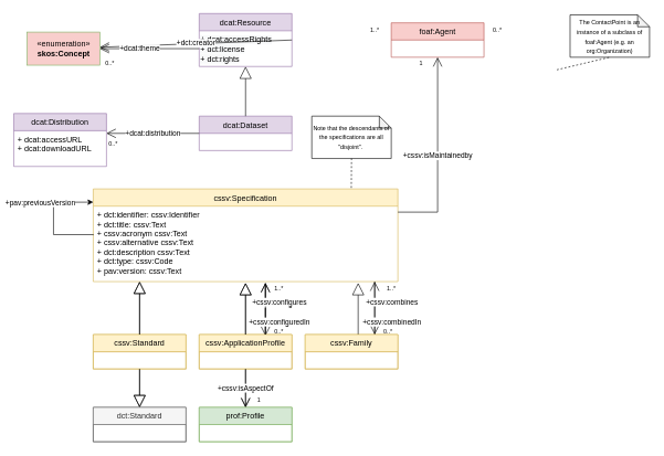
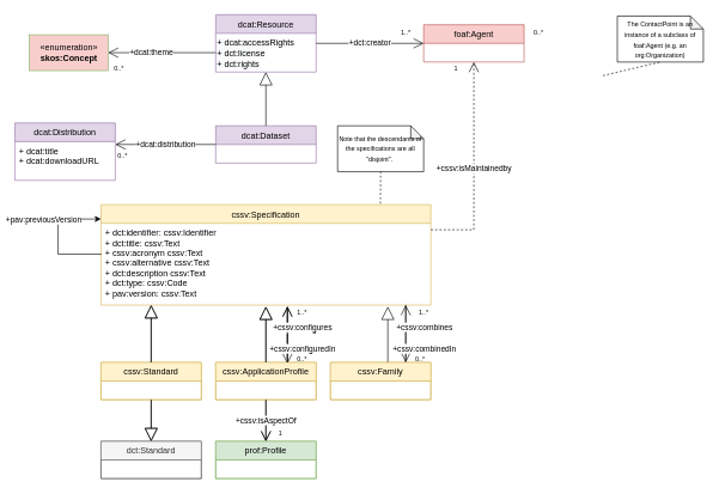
  <mxCell id="0" />
  <mxCell id="1" parent="0" />
  <mxCell id="2" value="" style="endArrow=open;endFill=1;endSize=12;html=1;rounded=0;entryX=0.75;entryY=0;entryDx=0;entryDy=0;" parent="1" edge="1"><mxGeometry width="160" relative="1" as="geometry"><mxPoint x="400" y="427" as="sourcePoint" /><mxPoint x="400" y="507" as="targetPoint" /></mxGeometry></mxCell>
  <mxCell id="3" value="dcat:Resource" style="swimlane;fontStyle=0;childLayout=stackLayout;horizontal=1;startSize=26;fillColor=#e1d5e7;horizontalStack=0;resizeParent=1;resizeParentMax=0;resizeLast=0;collapsible=1;marginBottom=0;strokeColor=#9673a6;" parent="1" vertex="1"><mxGeometry x="300" y="20" width="140" height="80" as="geometry" /></mxCell>
  <mxCell id="4" value="&lt;span style=&quot;color: rgb(0 , 0 , 0) ; font-family: &amp;quot;helvetica&amp;quot; ; font-size: 12px ; font-style: normal ; font-weight: 400 ; letter-spacing: normal ; text-align: left ; text-indent: 0px ; text-transform: none ; word-spacing: 0px ; background-color: rgb(248 , 249 , 250) ; display: inline ; float: none&quot;&gt;+ dcat:accessRights&lt;br&gt;+ dct:license&lt;br&gt;+ dct:rights&lt;br&gt;&lt;/span&gt;" style="text;whiteSpace=wrap;html=1;" parent="3" vertex="1"><mxGeometry y="26" width="140" height="54" as="geometry" /></mxCell>
  <mxCell id="5" value="cssv:Specification" style="swimlane;fontStyle=0;childLayout=stackLayout;horizontal=1;startSize=26;fillColor=#fff2cc;horizontalStack=0;resizeParent=1;resizeParentMax=0;resizeLast=0;collapsible=1;marginBottom=0;strokeColor=#d6b656;" parent="1" vertex="1"><mxGeometry x="140" y="285" width="460" height="140" as="geometry" /></mxCell>
  <mxCell id="6" value="+ dct:identifier: cssv:Identifier&#10;+ dct:title: cssv:Text&#10;+ cssv:acronym cssv:Text&#10;+ cssv:alternative cssv:Text&#10;+ dct:description cssv:Text&#10;+ dct:type: cssv:Code&#10;+ pav:version: cssv:Text " style="text;strokeColor=none;fillColor=none;align=left;verticalAlign=top;spacingLeft=4;spacingRight=4;overflow=hidden;rotatable=0;points=[[0,0.5],[1,0.5]];portConstraint=eastwest;" parent="5" vertex="1"><mxGeometry y="26" width="460" height="114" as="geometry" /></mxCell>
  <mxCell id="7" style="edgeStyle=orthogonalEdgeStyle;rounded=0;orthogonalLoop=1;jettySize=auto;html=1;exitX=0;exitY=0.386;exitDx=0;exitDy=0;exitPerimeter=0;" edge="1" parent="5" source="6"><mxGeometry relative="1" as="geometry"><Array as="points"><mxPoint y="69" /><mxPoint x="-60" y="69" /><mxPoint x="-60" y="20" /><mxPoint x="-10" y="20" /><mxPoint x="-10" y="20" /></Array><mxPoint x="-20" y="69" as="sourcePoint" /><mxPoint y="20" as="targetPoint" /></mxGeometry></mxCell>
  <mxCell id="8" value="+pav:previousVersion" style="edgeLabel;html=1;align=center;verticalAlign=middle;resizable=0;points=[];" vertex="1" connectable="0" parent="7"><mxGeometry x="0.662" y="-1" relative="1" as="geometry"><mxPoint x="-51" y="-1" as="offset" /></mxGeometry></mxCell>
  <mxCell id="9" value="dcat:Dataset" style="swimlane;fontStyle=0;childLayout=stackLayout;horizontal=1;startSize=26;fillColor=#e1d5e7;horizontalStack=0;resizeParent=1;resizeParentMax=0;resizeLast=0;collapsible=1;marginBottom=0;strokeColor=#9673a6;" parent="1" vertex="1"><mxGeometry x="300" y="175" width="140" height="52" as="geometry" /></mxCell>
  <mxCell id="10" value="" style="endArrow=block;endSize=16;endFill=0;html=1;rounded=0;exitX=0.5;exitY=0;exitDx=0;exitDy=0;" parent="1" source="9" target="3" edge="1"><mxGeometry width="160" relative="1" as="geometry"><mxPoint x="380" y="295" as="sourcePoint" /><mxPoint x="380" y="237" as="targetPoint" /></mxGeometry></mxCell>
  <mxCell id="11" value="cssv:Standard" style="swimlane;fontStyle=0;childLayout=stackLayout;horizontal=1;startSize=26;fillColor=#fff2cc;horizontalStack=0;resizeParent=1;resizeParentMax=0;resizeLast=0;collapsible=1;marginBottom=0;strokeColor=#d6b656;" parent="1" vertex="1"><mxGeometry x="140" y="505" width="140" height="52" as="geometry" /></mxCell>
  <mxCell id="12" value="cssv:ApplicationProfile" style="swimlane;fontStyle=0;childLayout=stackLayout;horizontal=1;startSize=26;fillColor=#fff2cc;horizontalStack=0;resizeParent=1;resizeParentMax=0;resizeLast=0;collapsible=1;marginBottom=0;strokeColor=#d6b656;" parent="1" vertex="1"><mxGeometry x="300" y="505" width="140" height="52" as="geometry" /></mxCell>
  <mxCell id="13" value="cssv:Family" style="swimlane;fontStyle=0;childLayout=stackLayout;horizontal=1;startSize=26;fillColor=#fff2cc;horizontalStack=0;resizeParent=1;resizeParentMax=0;resizeLast=0;collapsible=1;marginBottom=0;strokeColor=#d6b656;" parent="1" vertex="1"><mxGeometry x="460" y="505" width="140" height="52" as="geometry" /></mxCell>
  <mxCell id="14" value="" style="endArrow=block;endSize=16;endFill=0;html=1;rounded=0;exitX=0.5;exitY=0;exitDx=0;exitDy=0;" parent="1" source="11" edge="1"><mxGeometry width="160" relative="1" as="geometry"><mxPoint x="209.5" y="485" as="sourcePoint" /><mxPoint x="210" y="425" as="targetPoint" /></mxGeometry></mxCell>
  <mxCell id="15" value="" style="endArrow=block;endSize=16;endFill=0;html=1;rounded=0;entryX=0.5;entryY=1;entryDx=0;entryDy=0;" parent="1" source="12" edge="1"><mxGeometry width="160" relative="1" as="geometry"><mxPoint x="380" y="507" as="sourcePoint" /><mxPoint x="370" y="427" as="targetPoint" /></mxGeometry></mxCell>
  <mxCell id="16" value="" style="endArrow=block;endSize=16;endFill=0;html=1;rounded=0;entryX=0.5;entryY=1;entryDx=0;entryDy=0;" parent="1" edge="1"><mxGeometry width="160" relative="1" as="geometry"><mxPoint x="540" y="505" as="sourcePoint" /><mxPoint x="540" y="427" as="targetPoint" /></mxGeometry></mxCell>
  <mxCell id="17" value="dct:Standard" style="swimlane;fontStyle=0;childLayout=stackLayout;horizontal=1;startSize=26;fillColor=#f5f5f5;horizontalStack=0;resizeParent=1;resizeParentMax=0;resizeLast=0;collapsible=1;marginBottom=0;strokeColor=#666666;fontColor=#333333;" parent="1" vertex="1"><mxGeometry x="140" y="615" width="140" height="52" as="geometry" /></mxCell>
  <mxCell id="18" value="" style="endArrow=block;endSize=16;endFill=0;html=1;rounded=0;exitX=0.5;exitY=1;exitDx=0;exitDy=0;" parent="1" source="11" target="17" edge="1"><mxGeometry width="160" relative="1" as="geometry"><mxPoint x="220" y="515" as="sourcePoint" /><mxPoint x="220" y="435" as="targetPoint" /></mxGeometry></mxCell>
  <mxCell id="19" value="prof:Profile" style="swimlane;fontStyle=0;childLayout=stackLayout;horizontal=1;startSize=26;fillColor=#d5e8d4;horizontalStack=0;resizeParent=1;resizeParentMax=0;resizeLast=0;collapsible=1;marginBottom=0;strokeColor=#82b366;" parent="1" vertex="1"><mxGeometry x="300" y="615" width="140" height="52" as="geometry" /></mxCell>
  <mxCell id="20" value="+cssv:isAspectOf" style="endArrow=open;endFill=1;endSize=12;html=1;rounded=0;exitX=0.5;exitY=1;exitDx=0;exitDy=0;entryX=0.5;entryY=0;entryDx=0;entryDy=0;" parent="1" source="12" target="19" edge="1"><mxGeometry width="160" relative="1" as="geometry"><mxPoint x="90" y="415" as="sourcePoint" /><mxPoint x="250" y="415" as="targetPoint" /></mxGeometry></mxCell>
  <mxCell id="21" value="" style="endArrow=open;endFill=1;endSize=12;html=1;rounded=0;entryX=0.75;entryY=0;entryDx=0;entryDy=0;" parent="1" target="13" edge="1"><mxGeometry width="160" relative="1" as="geometry"><mxPoint x="565" y="425" as="sourcePoint" /><mxPoint x="250" y="415" as="targetPoint" /></mxGeometry></mxCell>
  <mxCell id="22" value="" style="endArrow=open;endFill=1;endSize=12;html=1;rounded=0;exitX=0.75;exitY=0;exitDx=0;exitDy=0;" parent="1" source="13" edge="1"><mxGeometry width="160" relative="1" as="geometry"><mxPoint x="90" y="415" as="sourcePoint" /><mxPoint x="565" y="425" as="targetPoint" /></mxGeometry></mxCell>
  <mxCell id="23" value="+cssv:combines" style="edgeLabel;html=1;align=center;verticalAlign=middle;resizable=0;points=[];" parent="22" vertex="1" connectable="0"><mxGeometry x="-0.6" y="2" relative="1" as="geometry"><mxPoint x="27" y="-34" as="offset" /></mxGeometry></mxCell>
  <mxCell id="24" value="+cssv:combinedIn" style="edgeLabel;html=1;align=center;verticalAlign=middle;resizable=0;points=[];" parent="1" vertex="1" connectable="0"><mxGeometry x="590" y="485" as="geometry" /></mxCell>
  <mxCell id="25" value="" style="endArrow=open;endFill=1;endSize=12;html=1;rounded=0;exitX=0.75;exitY=0;exitDx=0;exitDy=0;" parent="1" edge="1"><mxGeometry width="160" relative="1" as="geometry"><mxPoint x="400" y="507" as="sourcePoint" /><mxPoint x="400" y="427" as="targetPoint" /></mxGeometry></mxCell>
  <mxCell id="26" value="+cssv:configures" style="edgeLabel;html=1;align=center;verticalAlign=middle;resizable=0;points=[];" parent="25" vertex="1" connectable="0"><mxGeometry x="-0.6" y="2" relative="1" as="geometry"><mxPoint x="22" y="-34" as="offset" /></mxGeometry></mxCell>
  <mxCell id="27" value="+cssv:configuredIn" style="edgeLabel;html=1;align=center;verticalAlign=middle;resizable=0;points=[];" parent="1" vertex="1" connectable="0"><mxGeometry x="420" y="485" as="geometry" /></mxCell>
  <mxCell id="28" value="dcat:Distribution" style="swimlane;fontStyle=0;childLayout=stackLayout;horizontal=1;startSize=26;fillColor=#e1d5e7;horizontalStack=0;resizeParent=1;resizeParentMax=0;resizeLast=0;collapsible=1;marginBottom=0;strokeColor=#9673a6;" parent="1" vertex="1"><mxGeometry x="20" y="171" width="140" height="80" as="geometry"><mxRectangle x="70" y="240" width="100" height="26" as="alternateBounds" /></mxGeometry></mxCell>
- <mxCell id="29" value="+ dcat:accessURL&#10;+ dcat:downloadURL" style="text;strokeColor=none;fillColor=none;align=left;verticalAlign=top;spacingLeft=4;spacingRight=4;overflow=hidden;rotatable=0;points=[[0,0.5],[1,0.5]];portConstraint=eastwest;" parent="28" vertex="1"><mxGeometry y="26" width="140" height="54" as="geometry" /></mxCell>
+ <mxCell id="29" value="+ dcat:title&#10;+ dcat:downloadURL" style="text;strokeColor=none;fillColor=none;align=left;verticalAlign=top;spacingLeft=4;spacingRight=4;overflow=hidden;rotatable=0;points=[[0,0.5],[1,0.5]];portConstraint=eastwest;" parent="28" vertex="1"><mxGeometry y="26" width="140" height="54" as="geometry" /></mxCell>
  <mxCell id="30" value="+dcat:distribution" style="endArrow=open;endFill=1;endSize=12;html=1;rounded=0;" parent="1" edge="1"><mxGeometry x="-0.001" width="160" relative="1" as="geometry"><mxPoint x="300" y="201" as="sourcePoint" /><mxPoint x="160" y="201" as="targetPoint" /><mxPoint as="offset" /></mxGeometry></mxCell>
  <mxCell id="31" value="foaf:Agent" style="swimlane;fontStyle=0;childLayout=stackLayout;horizontal=1;startSize=26;fillColor=#f8cecc;horizontalStack=0;resizeParent=1;resizeParentMax=0;resizeLast=0;collapsible=1;marginBottom=0;strokeColor=#b85450;" parent="1" vertex="1"><mxGeometry x="590" y="34" width="140" height="52" as="geometry" /></mxCell>
- <mxCell id="32" value="+dct:creator" style="endArrow=open;endFill=1;endSize=12;html=1;rounded=0;exitX=1;exitY=0.5;exitDx=0;exitDy=0;" parent="1" source="3" target="34" edge="1"><mxGeometry width="160" relative="1" as="geometry"><mxPoint x="90" y="325" as="sourcePoint" /><mxPoint x="250" y="325" as="targetPoint" /></mxGeometry></mxCell>
- <mxCell id="33" value="+cssv:isMaintainedby" style="endArrow=open;endFill=1;endSize=12;html=1;rounded=0;exitX=1;exitY=0.25;exitDx=0;exitDy=0;entryX=0.5;entryY=1;entryDx=0;entryDy=0;" parent="1" source="5" target="31" edge="1"><mxGeometry x="-0.014" width="160" relative="1" as="geometry"><mxPoint x="90" y="325" as="sourcePoint" /><mxPoint x="250" y="325" as="targetPoint" /><Array as="points"><mxPoint x="660" y="320" /></Array><mxPoint as="offset" /></mxGeometry></mxCell>
+ <mxCell id="32" value="+dct:creator" style="endArrow=open;endFill=1;endSize=12;html=1;rounded=0;exitX=1;exitY=0.5;exitDx=0;exitDy=0;entryX=0;entryY=0.5;entryDx=0;entryDy=0;" parent="1" source="3" target="31" edge="1"><mxGeometry width="160" relative="1" as="geometry"><mxPoint x="90" y="325" as="sourcePoint" /><mxPoint x="250" y="325" as="targetPoint" /></mxGeometry></mxCell>
+ <mxCell id="33" value="+cssv:isMaintainedby" style="endArrow=open;endFill=1;endSize=12;html=1;rounded=0;exitX=1;exitY=0.25;exitDx=0;exitDy=0;entryX=0.5;entryY=1;entryDx=0;entryDy=0;dashed=1;" parent="1" source="5" target="31" edge="1"><mxGeometry x="-0.014" width="160" relative="1" as="geometry"><mxPoint x="90" y="325" as="sourcePoint" /><mxPoint x="250" y="325" as="targetPoint" /><Array as="points"><mxPoint x="660" y="320" /></Array><mxPoint as="offset" /></mxGeometry></mxCell>
  <mxCell id="34" value="«enumeration»&lt;br&gt;&lt;b&gt;skos:Concept&lt;/b&gt;" style="html=1;fillColor=#f8cecc;strokeColor=#82b366;" parent="1" vertex="1"><mxGeometry x="40" y="48" width="110" height="50" as="geometry" /></mxCell>
  <mxCell id="35" value="+dcat:theme" style="endArrow=open;endFill=1;endSize=12;html=1;rounded=0;entryX=1;entryY=0.5;entryDx=0;entryDy=0;" parent="1" source="4" target="34" edge="1"><mxGeometry x="0.2" width="160" relative="1" as="geometry"><mxPoint x="135" y="59.66" as="sourcePoint" /><mxPoint x="285" y="59.66" as="targetPoint" /><mxPoint as="offset" /></mxGeometry></mxCell>
  <mxCell id="36" value="cssv:Standard" style="swimlane;fontStyle=0;childLayout=stackLayout;horizontal=1;startSize=26;fillColor=#fff2cc;horizontalStack=0;resizeParent=1;resizeParentMax=0;resizeLast=0;collapsible=1;marginBottom=0;strokeColor=#d6b656;" parent="1" vertex="1"><mxGeometry x="140" y="505" width="140" height="52" as="geometry" /></mxCell>
  <mxCell id="37" value="cssv:ApplicationProfile" style="swimlane;fontStyle=0;childLayout=stackLayout;horizontal=1;startSize=26;fillColor=#fff2cc;horizontalStack=0;resizeParent=1;resizeParentMax=0;resizeLast=0;collapsible=1;marginBottom=0;strokeColor=#d6b656;" parent="1" vertex="1"><mxGeometry x="300" y="505" width="140" height="52" as="geometry" /></mxCell>
  <mxCell id="38" value="cssv:Family" style="swimlane;fontStyle=0;childLayout=stackLayout;horizontal=1;startSize=26;fillColor=#fff2cc;horizontalStack=0;resizeParent=1;resizeParentMax=0;resizeLast=0;collapsible=1;marginBottom=0;strokeColor=#d6b656;" parent="1" vertex="1"><mxGeometry x="460" y="505" width="140" height="52" as="geometry" /></mxCell>
  <mxCell id="39" value="dct:Standard" style="swimlane;fontStyle=0;childLayout=stackLayout;horizontal=1;startSize=26;fillColor=#f5f5f5;horizontalStack=0;resizeParent=1;resizeParentMax=0;resizeLast=0;collapsible=1;marginBottom=0;strokeColor=#666666;fontColor=#333333;" parent="1" vertex="1"><mxGeometry x="140" y="615" width="140" height="52" as="geometry" /></mxCell>
  <mxCell id="40" value="" style="endArrow=block;endSize=16;endFill=0;html=1;rounded=0;exitX=0.5;exitY=1;exitDx=0;exitDy=0;" parent="1" source="36" target="39" edge="1"><mxGeometry width="160" relative="1" as="geometry"><mxPoint x="220" y="515" as="sourcePoint" /><mxPoint x="220" y="435" as="targetPoint" /></mxGeometry></mxCell>
  <mxCell id="41" value="prof:Profile" style="swimlane;fontStyle=0;childLayout=stackLayout;horizontal=1;startSize=26;fillColor=#d5e8d4;horizontalStack=0;resizeParent=1;resizeParentMax=0;resizeLast=0;collapsible=1;marginBottom=0;strokeColor=#82b366;" parent="1" vertex="1"><mxGeometry x="300" y="615" width="140" height="52" as="geometry" /></mxCell>
  <mxCell id="42" value="+cssv:isAspectOf" style="endArrow=open;endFill=1;endSize=12;html=1;rounded=0;exitX=0.5;exitY=1;exitDx=0;exitDy=0;entryX=0.5;entryY=0;entryDx=0;entryDy=0;" parent="1" source="37" target="41" edge="1"><mxGeometry width="160" relative="1" as="geometry"><mxPoint x="90" y="415" as="sourcePoint" /><mxPoint x="250" y="415" as="targetPoint" /></mxGeometry></mxCell>
  <mxCell id="43" value="+cssv:combinedIn" style="edgeLabel;html=1;align=center;verticalAlign=middle;resizable=0;points=[];" parent="1" vertex="1" connectable="0"><mxGeometry x="590" y="485" as="geometry" /></mxCell>
  <mxCell id="44" value="" style="endArrow=block;endSize=16;endFill=0;html=1;rounded=0;exitX=0.5;exitY=0;exitDx=0;exitDy=0;" parent="1" source="36" edge="1"><mxGeometry width="160" relative="1" as="geometry"><mxPoint x="209.5" y="485" as="sourcePoint" /><mxPoint x="210" y="425" as="targetPoint" /></mxGeometry></mxCell>
  <mxCell id="45" value="" style="endArrow=block;endSize=16;endFill=0;html=1;rounded=0;entryX=0.5;entryY=1;entryDx=0;entryDy=0;" parent="1" source="37" edge="1"><mxGeometry width="160" relative="1" as="geometry"><mxPoint x="380" y="507" as="sourcePoint" /><mxPoint x="370" y="427" as="targetPoint" /></mxGeometry></mxCell>
  <mxCell id="46" value="" style="endArrow=open;endFill=1;endSize=12;html=1;rounded=0;" parent="1" edge="1"><mxGeometry width="160" relative="1" as="geometry"><mxPoint x="400" y="505" as="sourcePoint" /><mxPoint x="400" y="427" as="targetPoint" /></mxGeometry></mxCell>
  <mxCell id="47" value="+cssv:configures" style="edgeLabel;html=1;align=center;verticalAlign=middle;resizable=0;points=[];" parent="46" vertex="1" connectable="0"><mxGeometry x="-0.6" y="2" relative="1" as="geometry"><mxPoint x="22" y="-34" as="offset" /></mxGeometry></mxCell>
  <mxCell id="48" value="+cssv:configuredIn" style="edgeLabel;html=1;align=center;verticalAlign=middle;resizable=0;points=[];" parent="1" vertex="1" connectable="0"><mxGeometry x="420" y="485" as="geometry" /></mxCell>
  <mxCell id="49" value="&lt;font style=&quot;font-size: 9px&quot;&gt;Note that the descendants of the specifications are all &quot;disjoint&quot;.&amp;nbsp;&lt;/font&gt;" style="shape=note;whiteSpace=wrap;html=1;backgroundOutline=1;darkOpacity=0.05;size=18;" parent="1" vertex="1"><mxGeometry x="470" y="175" width="120" height="64" as="geometry" /></mxCell>
  <mxCell id="50" value="" style="endArrow=none;dashed=1;html=1;rounded=0;fontSize=9;entryX=0.5;entryY=1;entryDx=0;entryDy=0;entryPerimeter=0;exitX=0.847;exitY=-0.011;exitDx=0;exitDy=0;exitPerimeter=0;" parent="1" source="5" target="49" edge="1"><mxGeometry width="50" height="50" relative="1" as="geometry"><mxPoint x="460" y="221" as="sourcePoint" /><mxPoint x="510" y="171" as="targetPoint" /></mxGeometry></mxCell>
  <mxCell id="51" value="&lt;font style=&quot;font-size: 9px&quot;&gt;The ContactPoint is an instance of a subclass of foaf:Agent (e.g. an org:Organization)&lt;/font&gt;" style="shape=note;whiteSpace=wrap;html=1;backgroundOutline=1;darkOpacity=0.05;size=18;" parent="1" vertex="1"><mxGeometry x="860" y="22" width="120" height="64" as="geometry" /></mxCell>
  <mxCell id="52" value="" style="endArrow=none;dashed=1;html=1;rounded=0;fontSize=9;entryX=0.5;entryY=1;entryDx=0;entryDy=0;entryPerimeter=0;" parent="1" target="51" edge="1"><mxGeometry width="50" height="50" relative="1" as="geometry"><mxPoint x="840" y="105" as="sourcePoint" /><mxPoint x="540" y="249" as="targetPoint" /></mxGeometry></mxCell>
  <mxCell id="53" value="0..*" style="text;html=1;align=center;verticalAlign=middle;resizable=0;points=[];autosize=1;strokeColor=none;fillColor=none;fontSize=9;" parent="1" vertex="1"><mxGeometry x="735" y="35" width="30" height="20" as="geometry" /></mxCell>
  <mxCell id="54" value="1..*" style="text;html=1;align=center;verticalAlign=middle;resizable=0;points=[];autosize=1;strokeColor=none;fillColor=none;fontSize=9;" parent="1" vertex="1"><mxGeometry x="550" y="35" width="30" height="20" as="geometry" /></mxCell>
  <mxCell id="55" value="1" style="text;html=1;align=center;verticalAlign=middle;resizable=0;points=[];autosize=1;strokeColor=none;fillColor=none;fontSize=9;" parent="1" vertex="1"><mxGeometry x="625" y="86" width="20" height="20" as="geometry" /></mxCell>
  <mxCell id="56" value="0..*" style="text;html=1;align=center;verticalAlign=middle;resizable=0;points=[];autosize=1;strokeColor=none;fillColor=none;fontSize=9;" parent="1" vertex="1"><mxGeometry x="155" y="207" width="30" height="20" as="geometry" /></mxCell>
  <mxCell id="57" value="0..*" style="text;html=1;align=center;verticalAlign=middle;resizable=0;points=[];autosize=1;strokeColor=none;fillColor=none;fontSize=9;" parent="1" vertex="1"><mxGeometry x="150" y="85" width="30" height="20" as="geometry" /></mxCell>
  <mxCell id="58" value="1..*" style="text;html=1;align=center;verticalAlign=middle;resizable=0;points=[];autosize=1;strokeColor=none;fillColor=none;fontSize=9;" parent="1" vertex="1"><mxGeometry x="405" y="425" width="30" height="20" as="geometry" /></mxCell>
  <mxCell id="59" value="0..*" style="text;html=1;align=center;verticalAlign=middle;resizable=0;points=[];autosize=1;strokeColor=none;fillColor=none;fontSize=9;" parent="1" vertex="1"><mxGeometry x="405" y="490" width="30" height="20" as="geometry" /></mxCell>
  <mxCell id="60" value="1..*" style="text;html=1;align=center;verticalAlign=middle;resizable=0;points=[];autosize=1;strokeColor=none;fillColor=none;fontSize=9;" parent="1" vertex="1"><mxGeometry x="575" y="425" width="30" height="20" as="geometry" /></mxCell>
  <mxCell id="61" value="0..*" style="text;html=1;align=center;verticalAlign=middle;resizable=0;points=[];autosize=1;strokeColor=none;fillColor=none;fontSize=9;" parent="1" vertex="1"><mxGeometry x="570" y="490" width="30" height="20" as="geometry" /></mxCell>
  <mxCell id="62" value="1" style="text;html=1;align=center;verticalAlign=middle;resizable=0;points=[];autosize=1;strokeColor=none;fillColor=none;fontSize=9;" parent="1" vertex="1"><mxGeometry x="380" y="595" width="20" height="20" as="geometry" /></mxCell>
